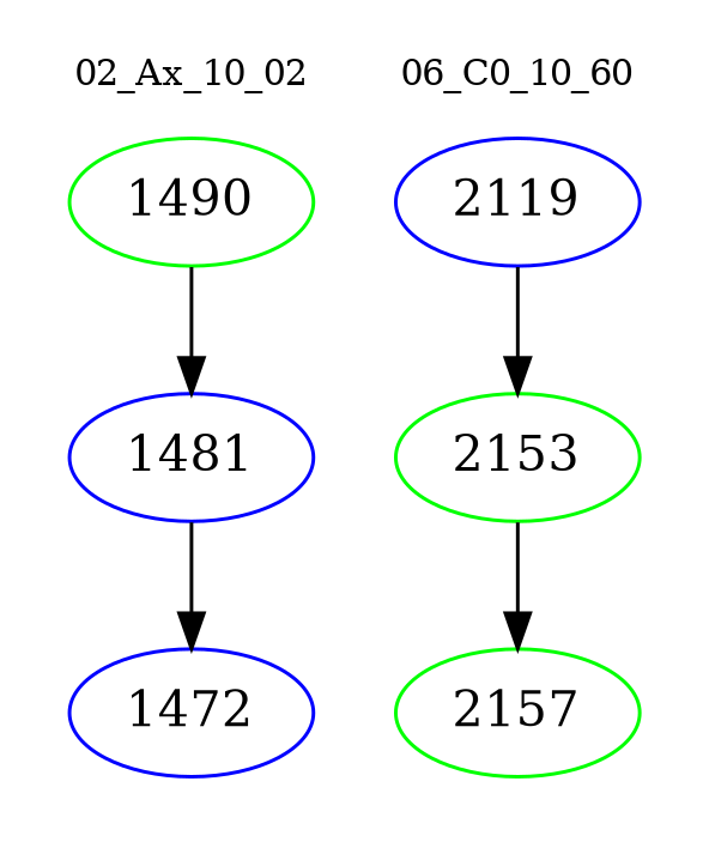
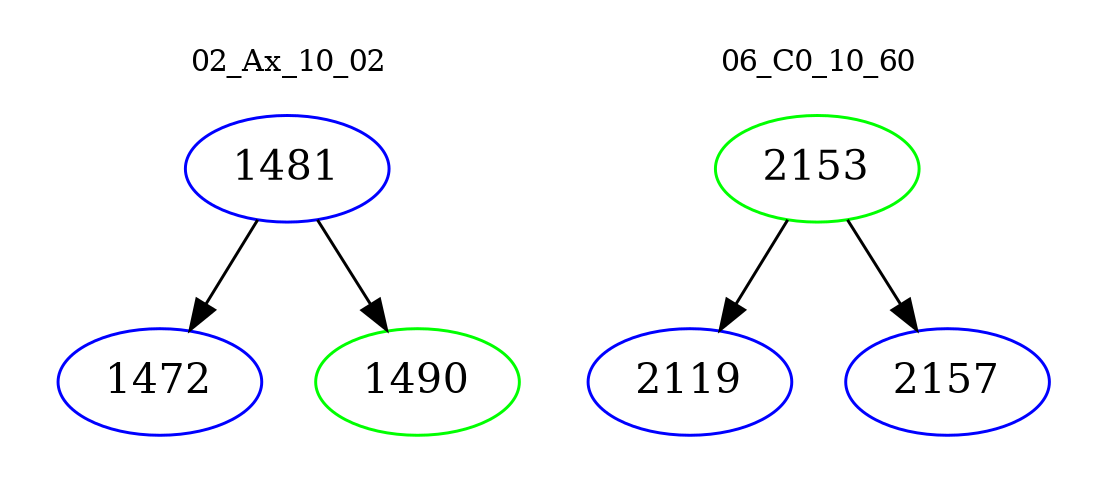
  digraph {
    node [color=blue]
    edge [color=black]
    n1 [label=1481]
    n2 [label=1472]
    n3 [color=green label=1490]
    n4 [color=green label=2153]
    n5 [label=2119]
-   n6 [color=green label=2157]
+   n6 [label=2157]
    subgraph cluster_1 {
      color=white
      fontsize=10
      label="02_Ax_10_02"
      n1
      n2
      n3
    }
    subgraph cluster_2 {
      color=white
      fontsize=10
      label="06_C0_10_60"
      n4
      n5
      n6
    }
    n1 -> n2
-   n3 -> n1
-   n5 -> n4
+   n1 -> n3
+   n4 -> n5
    n4 -> n6
  }
